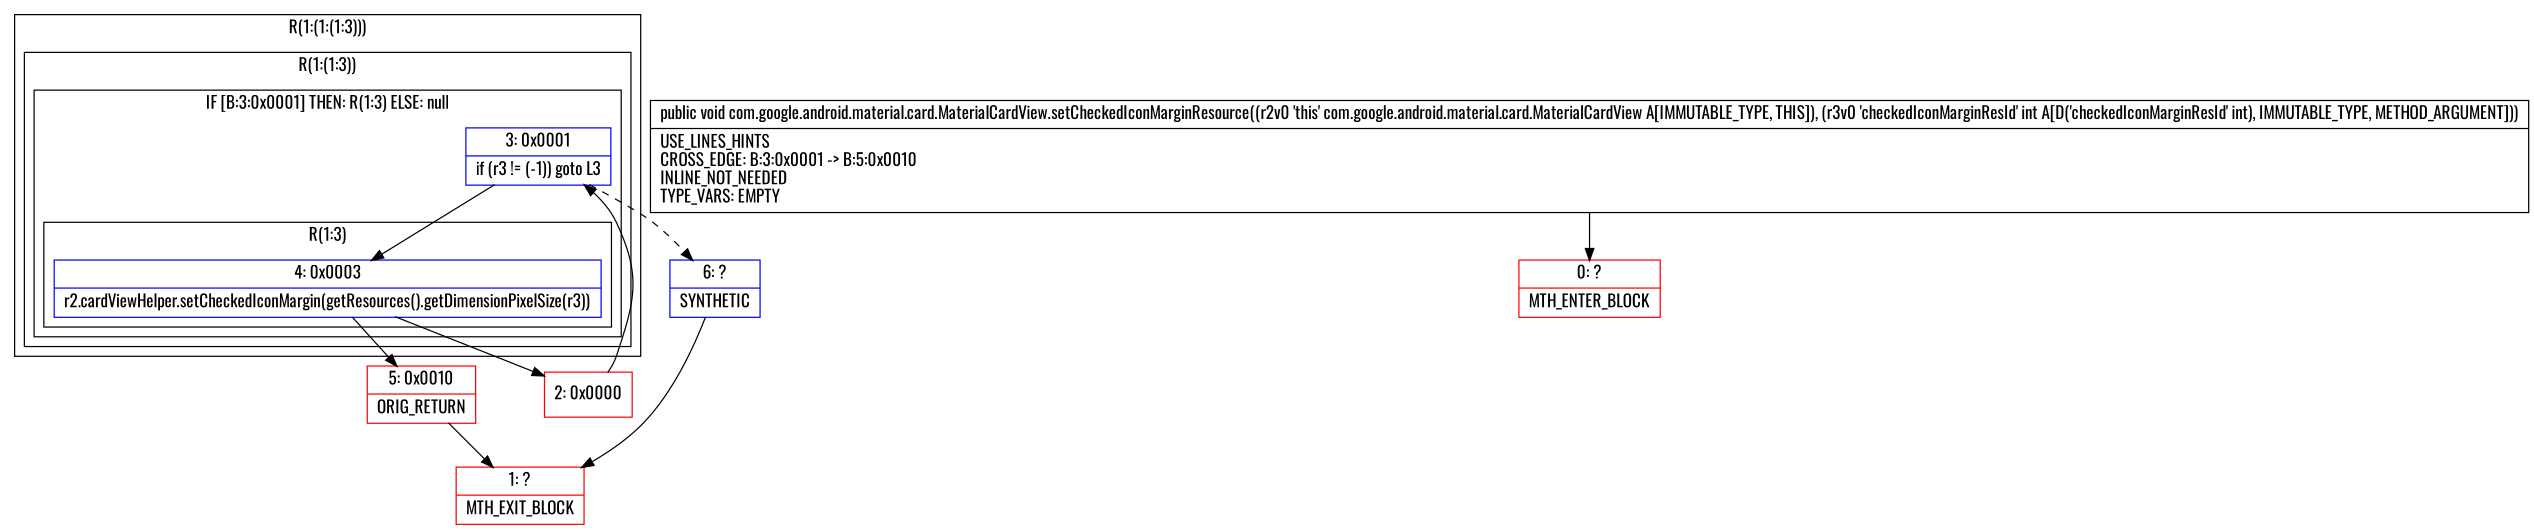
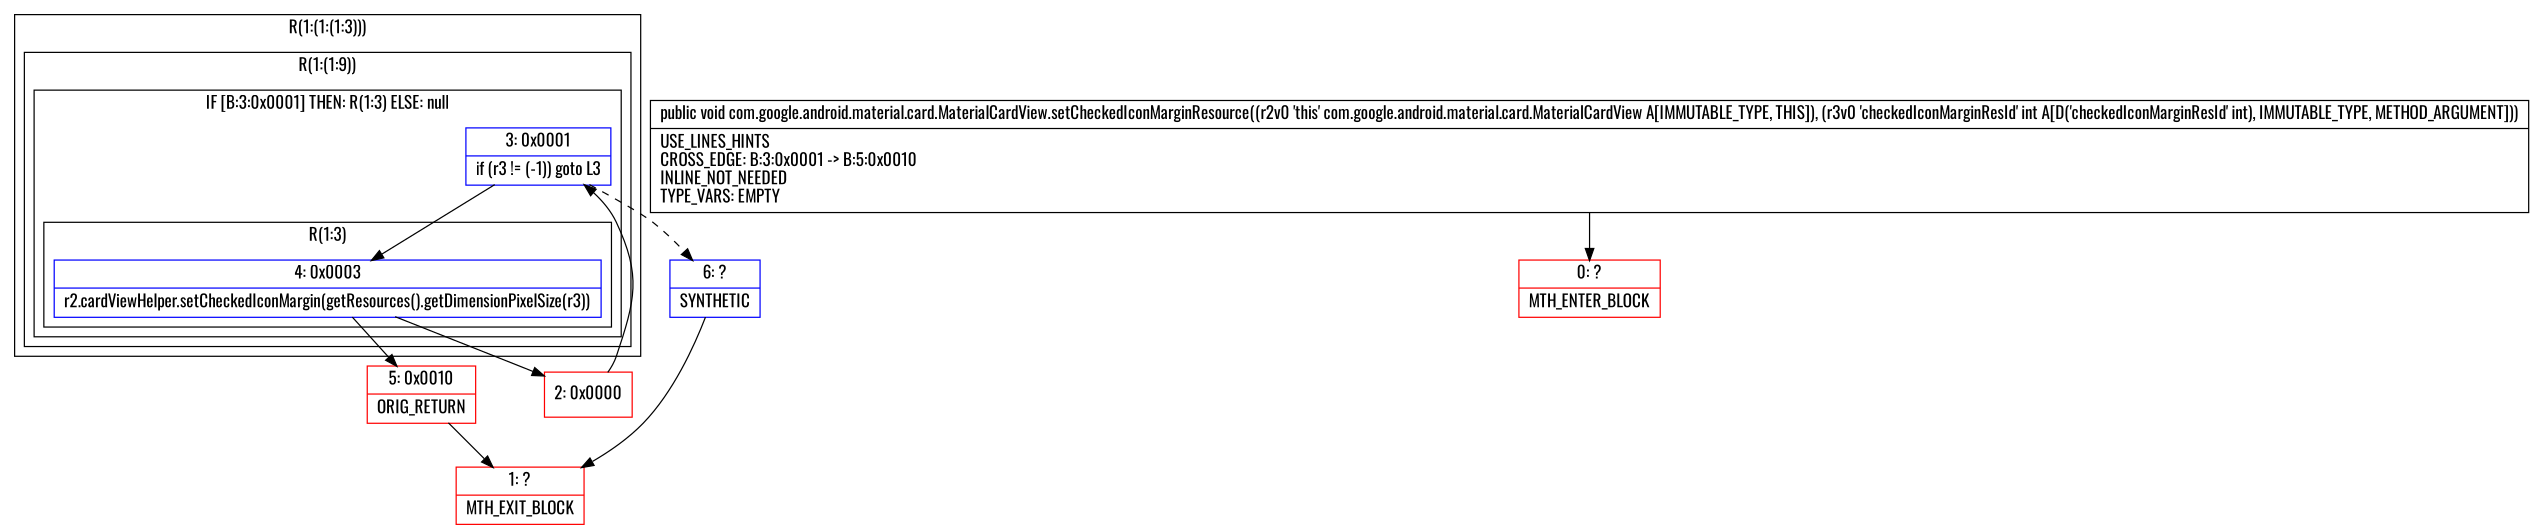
  digraph {
    fontname=Oswald
    node [color=red fontname=Oswald shape=record]
    edge [fontname=Oswald]
    n1 [color=blue label="{4\:\ 0x0003|r2.cardViewHelper.setCheckedIconMargin(getResources().getDimensionPixelSize(r3))\l}"]
    n2 [color=blue label="{3\:\ 0x0001|if (r3 != (\-1)) goto L3\l}"]
    n3 [label="{5\:\ 0x0010|ORIG_RETURN\l}"]
    n4 [label="{2\:\ 0x0000}"]
    n5 [color=blue label="{6\:\ ?|SYNTHETIC\l}"]
    n6 [label="{1\:\ ?|MTH_EXIT_BLOCK\l}"]
    n7 [label="{0\:\ ?|MTH_ENTER_BLOCK\l}"]
    n8 [label="{public void com.google.android.material.card.MaterialCardView.setCheckedIconMarginResource((r2v0 'this' com.google.android.material.card.MaterialCardView A[IMMUTABLE_TYPE, THIS]), (r3v0 'checkedIconMarginResId' int A[D('checkedIconMarginResId' int), IMMUTABLE_TYPE, METHOD_ARGUMENT]))  | USE_LINES_HINTS\lCROSS_EDGE: B:3:0x0001 \-\> B:5:0x0010\lINLINE_NOT_NEEDED\lTYPE_VARS: EMPTY\l}" color=""]
    subgraph cluster_1 {
      label="R(1:(1:(1:3)))"
      subgraph cluster_2 {
-       label="R(1:(1:3))"
+       label="R(1:(1:9))"
        subgraph cluster_3 {
          label="IF [B:3:0x0001] THEN: R(1:3) ELSE: null"
          n2
          subgraph cluster_4 {
            label="R(1:3)"
            n1
          }
        }
      }
    }
    n1 -> n3
    n1 -> n4
    n2 -> n1
    n2 -> n5 [style=dashed]
    n3 -> n6
    n4 -> n2
    n5 -> n6
    n8 -> n7
  }
